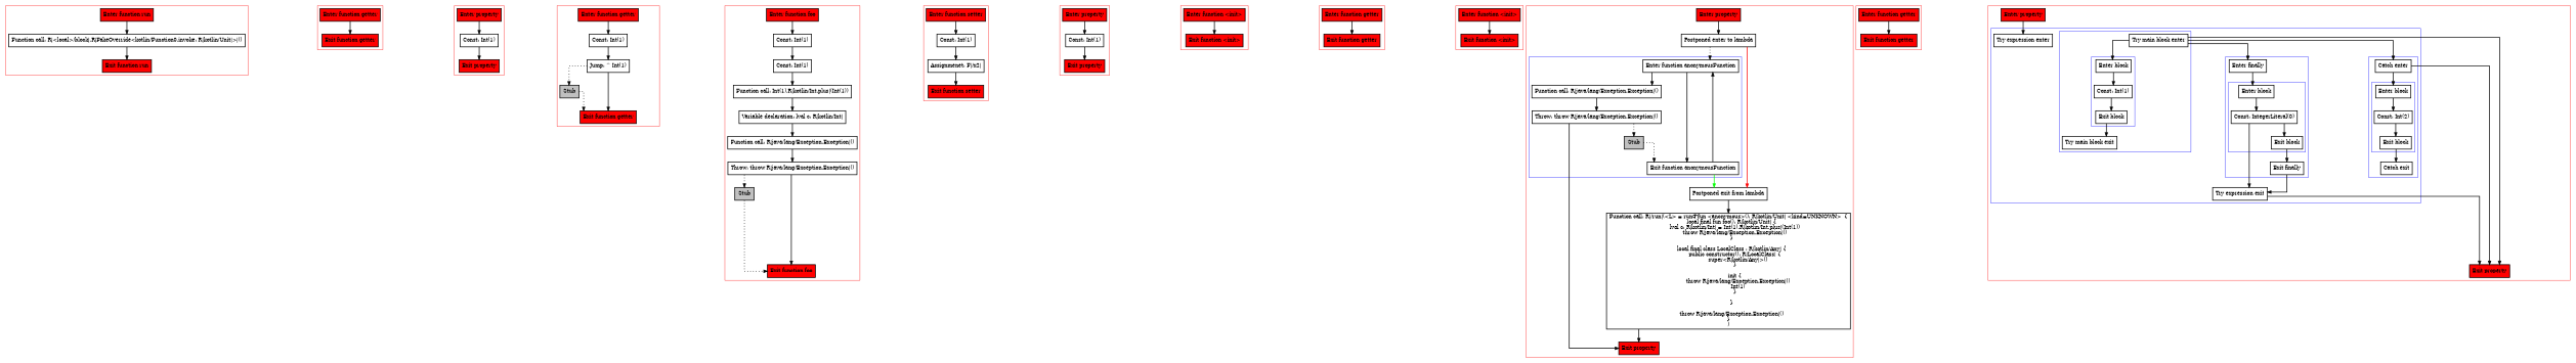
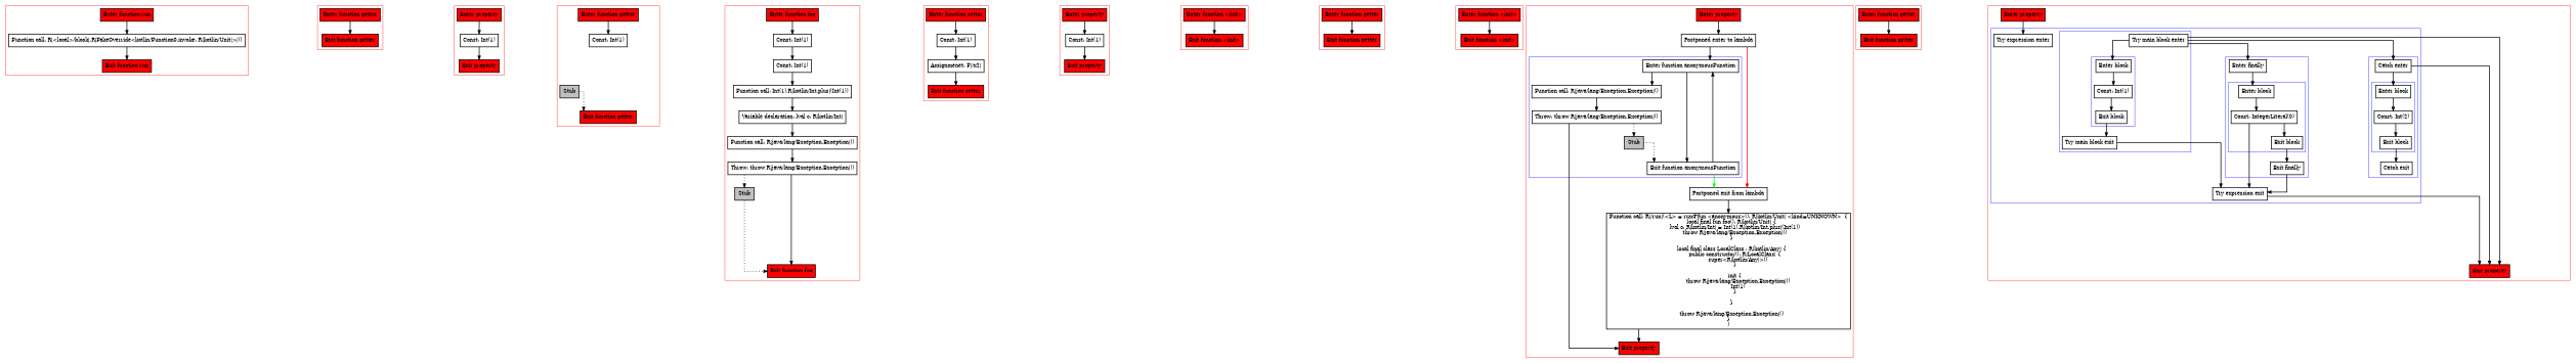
  digraph {
    nodesep=3
    splines=ortho
    node [penwidth=2 shape=box]
    edge [penwidth=2]
    n1 [fillcolor=red label="Enter function run" style=filled]
    n2 [label="Function call: R|<local>/block|.R|FakeOverride<kotlin/Function0.invoke: R|kotlin/Unit|>|()"]
    n3 [fillcolor=red label="Exit function run" style=filled]
    n4 [fillcolor=red label="Enter function getter" style=filled]
    n5 [fillcolor=red label="Exit function getter" style=filled]
    n6 [fillcolor=red label="Enter property" style=filled]
    n7 [label="Const: Int(1)"]
    n8 [fillcolor=red label="Exit property" style=filled]
    n9 [fillcolor=red label="Enter function getter" style=filled]
    n10 [label="Const: Int(1)"]
-   n11 [label="Jump: ^ Int(1)"]
    n12 [fillcolor=gray label=Stub style=filled]
    n13 [fillcolor=red label="Exit function getter" style=filled]
    n14 [fillcolor=red label="Enter function foo" style=filled]
    n15 [label="Const: Int(1)"]
    n16 [label="Const: Int(1)"]
    n17 [label="Function call: Int(1).R|kotlin/Int.plus|(Int(1))"]
    n18 [label="Variable declaration: lval c: R|kotlin/Int|"]
    n19 [label="Function call: R|java/lang/Exception.Exception|()"]
    n20 [label="Throw: throw R|java/lang/Exception.Exception|()"]
    n21 [fillcolor=gray label=Stub style=filled]
    n22 [fillcolor=red label="Exit function foo" style=filled]
    n23 [fillcolor=red label="Enter function setter" style=filled]
    n24 [label="Const: Int(1)"]
    n25 [label="Assignmenet: F|/x2|"]
    n26 [fillcolor=red label="Exit function setter" style=filled]
    n27 [fillcolor=red label="Enter property" style=filled]
    n28 [label="Const: Int(1)"]
    n29 [fillcolor=red label="Exit property" style=filled]
    n30 [fillcolor=red label="Enter function <init>" style=filled]
    n31 [fillcolor=red label="Exit function <init>" style=filled]
    n32 [fillcolor=red label="Enter function getter" style=filled]
    n33 [fillcolor=red label="Exit function getter" style=filled]
    n34 [fillcolor=red label="Enter function <init>" style=filled]
    n35 [fillcolor=red label="Exit function <init>" style=filled]
    n36 [label="Enter function anonymousFunction"]
    n37 [label="Function call: R|java/lang/Exception.Exception|()"]
    n38 [label="Throw: throw R|java/lang/Exception.Exception|()"]
    n39 [fillcolor=gray label=Stub style=filled]
    n40 [label="Exit function anonymousFunction"]
    n41 [fillcolor=red label="Enter property" style=filled]
    n42 [label="Postponed enter to lambda"]
    n43 [label="Postponed exit from lambda"]
    n44 [label="Function call: R|/run|(<L> = run@fun <anonymous>(): R|kotlin/Unit| <kind=UNKNOWN>  {\n    local final fun foo(): R|kotlin/Unit| {\n        lval c: R|kotlin/Int| = Int(1).R|kotlin/Int.plus|(Int(1))\n        throw R|java/lang/Exception.Exception|()\n    }\n\n    local final class LocalClass : R|kotlin/Any| {\n        public constructor(): R|LocalClass| {\n            super<R|kotlin/Any|>()\n        }\n\n        init {\n            throw R|java/lang/Exception.Exception|()\n            Int(1)\n        }\n\n    }\n\n    throw R|java/lang/Exception.Exception|()\n}\n)"]
    n45 [fillcolor=red label="Exit property" style=filled]
    n46 [fillcolor=red label="Enter function getter" style=filled]
    n47 [fillcolor=red label="Exit function getter" style=filled]
    n48 [label="Enter block"]
    n49 [label="Const: Int(1)"]
    n50 [label="Exit block"]
    n51 [label="Try main block enter"]
    n52 [label="Try main block exit"]
    n53 [label="Enter block"]
    n54 [label="Const: IntegerLiteral(0)"]
    n55 [label="Exit block"]
    n56 [label="Enter finally"]
    n57 [label="Exit finally"]
    n58 [label="Enter block"]
    n59 [label="Const: Int(2)"]
    n60 [label="Exit block"]
    n61 [label="Catch enter"]
    n62 [label="Catch exit"]
    n63 [label="Try expression enter"]
    n64 [label="Try expression exit"]
    n65 [fillcolor=red label="Enter property" style=filled]
    n66 [fillcolor=red label="Exit property" style=filled]
    subgraph cluster_1 {
      color=red
      n1
      n2
      n3
    }
    subgraph cluster_2 {
      color=red
      n4
      n5
    }
    subgraph cluster_3 {
      color=red
      n6
      n7
      n8
    }
    subgraph cluster_4 {
      color=red
      n9
      n10
-     n11
      n12
      n13
    }
    subgraph cluster_5 {
      color=red
      n14
      n15
      n16
      n17
      n18
      n19
      n20
      n21
      n22
    }
    subgraph cluster_6 {
      color=red
      n23
      n24
      n25
      n26
    }
    subgraph cluster_7 {
      color=red
      n27
      n28
      n29
    }
    subgraph cluster_8 {
      color=red
      n30
      n31
    }
    subgraph cluster_9 {
      color=red
      n32
      n33
    }
    subgraph cluster_10 {
      color=red
      n34
      n35
    }
    subgraph cluster_11 {
      color=red
      n41
      n42
      n43
      n44
      n45
      subgraph cluster_12 {
        color=blue
        n36
        n37
        n38
        n39
        n40
      }
    }
    subgraph cluster_13 {
      color=red
      n46
      n47
    }
    subgraph cluster_14 {
      color=red
      n65
      n66
      subgraph cluster_15 {
        color=blue
        n63
        n64
        subgraph cluster_16 {
          color=blue
          n51
          n52
          subgraph cluster_17 {
            color=blue
            n48
            n49
            n50
          }
        }
        subgraph cluster_18 {
          color=blue
          n56
          n57
          subgraph cluster_19 {
            color=blue
            n53
            n54
            n55
          }
        }
        subgraph cluster_20 {
          color=blue
          n61
          n62
          subgraph cluster_21 {
            color=blue
            n58
            n59
            n60
          }
        }
      }
    }
    n1 -> n2
    n2 -> n3
    n4 -> n5
    n6 -> n7
    n7 -> n8
    n9 -> n10
-   n10 -> n11
-   n11 -> n12 [style=dotted]
-   n11 -> n13
    n12 -> n13 [style=dotted]
    n14 -> n15
    n15 -> n16
    n16 -> n17
    n17 -> n18
    n18 -> n19
    n19 -> n20
    n20 -> n21 [style=dotted]
    n20 -> n22
    n21 -> n22 [style=dotted]
    n23 -> n24
    n24 -> n25
    n25 -> n26
    n27 -> n28
    n28 -> n29
    n30 -> n31
    n32 -> n33
    n34 -> n35
    n36 -> n37
    n36 -> n40
    n37 -> n38
    n38 -> n39 [style=dotted]
    n38 -> n45
    n39 -> n40 [style=dotted]
    n40 -> n36
    n40 -> n43 [color=green]
    n41 -> n42
-   n42 -> n36 [style=dotted]
+   n42 -> n36
    n42 -> n43 [color=red]
    n43 -> n44
    n44 -> n45
    n46 -> n47
    n48 -> n49
    n49 -> n50
    n50 -> n52
    n51 -> n48
    n51 -> n56
    n51 -> n61
    n51 -> n66
+   n52 -> n64
    n53 -> n54
    n54 -> n55
    n54 -> n64
    n55 -> n57
    n56 -> n53
    n57 -> n64
    n58 -> n59
    n59 -> n60
    n60 -> n62
    n61 -> n58
    n61 -> n66
    n64 -> n66
    n65 -> n63
  }
